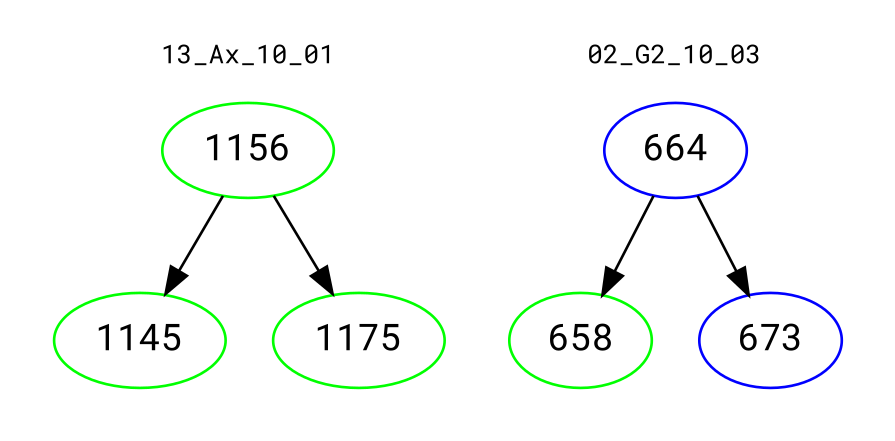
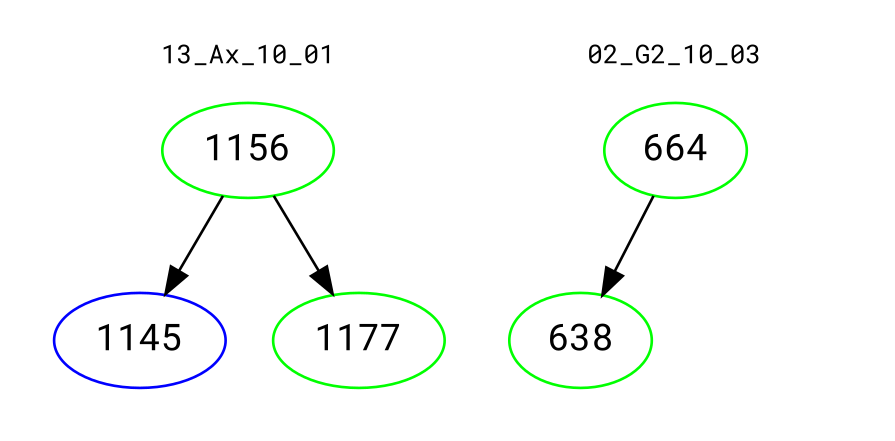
  digraph {
    fontname="Roboto Mono"
    node [color=green fontname="Roboto Mono"]
    edge [color=black fontname="Roboto Mono"]
    n1 [label=1156]
-   n2 [label=1145]
-   n3 [label=1175]
-   n4 [color=blue label=664]
-   n5 [label=658]
-   n6 [color=blue label=673]
+   n2 [color=blue label=1145]
+   n3 [label=1177]
+   n4 [label=664]
+   n5 [label=638]
    subgraph cluster_1 {
      color=white
      fontsize=10
      label="13_Ax_10_01"
      n1
      n2
      n3
    }
    subgraph cluster_2 {
      color=white
      fontsize=10
      label="02_G2_10_03"
      n4
      n5
-     n6
    }
    n1 -> n2
    n1 -> n3
    n4 -> n5
-   n4 -> n6
  }
